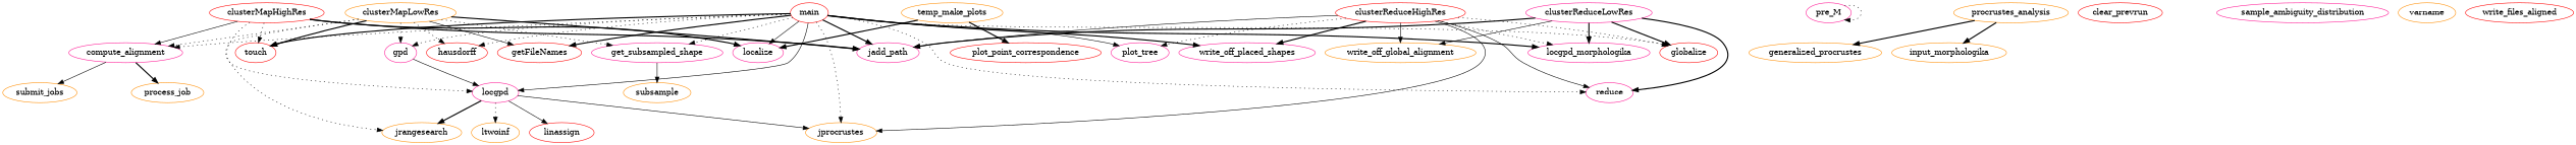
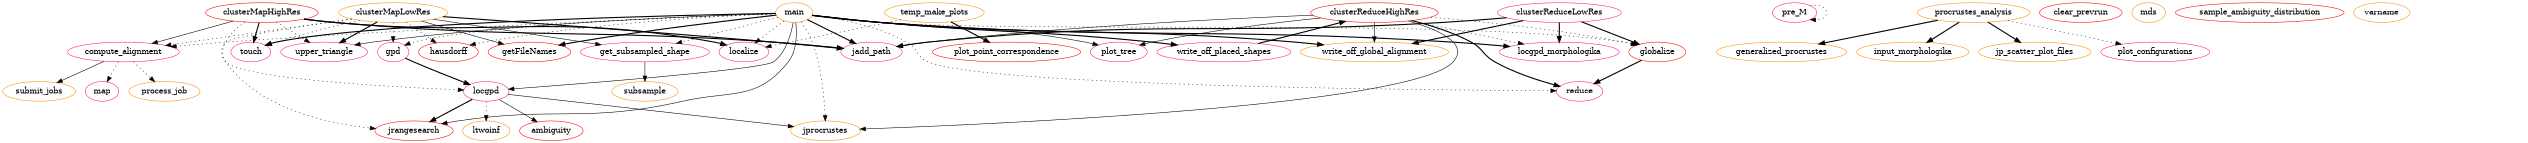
  digraph {
    node [color=deeppink]
    edge [style=bold]
    clusterMapHighRes [color=red]
    compute_alignment
    jadd_path
    localize
    locgpd
-   touch [color=red]
+   touch
+   upper_triangle
+   map
    process_job [color=darkorange]
    submit_jobs [color=darkorange]
-   jrangesearch [color=darkorange]
+   jrangesearch [color=red]
    jprocrustes [color=darkorange]
-   linassign [color=red]
+   linassign [color=red label=ambiguity]
    ltwoinf [color=darkorange]
    clusterMapLowRes [color=darkorange]
    getFileNames [color=red]
    get_subsampled_shape
    gpd
    hausdorff [color=red]
    subsample [color=darkorange]
    clusterReduceHighRes [color=red]
    globalize [color=red]
    plot_tree
    reduce
    n25 [label=locgpd_morphologika]
    write_off_global_alignment [color=darkorange]
    write_off_placed_shapes
    clusterReduceLowRes
-   main [color=red]
+   main [color=darkorange]
    pre_M
    procrustes_analysis [color=darkorange]
    generalized_procrustes [color=darkorange]
    input_morphologika [color=darkorange]
+   jp_scatter_plot_files [color=darkorange]
+   plot_configurations
    temp_make_plots [color=darkorange]
    plot_point_correspondence [color=red]
    clear_prevrun [color=red]
-   sample_ambiguity_distribution
+   mds [color=darkorange]
+   sample_ambiguity_distribution [color=red]
    varname [color=darkorange]
-   write_files_aligned [color=red]
    clusterMapHighRes -> compute_alignment [style=solid]
    clusterMapHighRes -> jadd_path
    clusterMapHighRes -> localize
    clusterMapHighRes -> locgpd [style=dotted]
-   clusterMapHighRes -> touch [style=dotted]
-   compute_alignment -> process_job
+   clusterMapHighRes -> touch
+   clusterMapHighRes -> upper_triangle [style=dotted]
+   compute_alignment -> map [style=dotted]
+   compute_alignment -> process_job [style=dotted]
    compute_alignment -> submit_jobs [style=solid]
    locgpd -> jrangesearch
    locgpd -> jprocrustes [style=solid]
    locgpd -> linassign [style=solid]
    locgpd -> ltwoinf [style=dotted]
    clusterMapLowRes -> compute_alignment [style=dotted]
    clusterMapLowRes -> jadd_path
-   clusterMapLowRes -> touch
+   clusterMapLowRes -> touch [style=dotted]
+   clusterMapLowRes -> upper_triangle
    clusterMapLowRes -> jrangesearch [style=dotted]
    clusterMapLowRes -> getFileNames [style=solid]
-   clusterMapLowRes -> get_subsampled_shape [style=dotted]
+   clusterMapLowRes -> get_subsampled_shape [style=solid]
    clusterMapLowRes -> gpd [style=dotted]
    clusterMapLowRes -> hausdorff [style=dotted]
    get_subsampled_shape -> subsample [style=solid]
-   gpd -> locgpd [style=solid]
+   gpd -> locgpd
    clusterReduceHighRes -> jadd_path [style=solid]
    clusterReduceHighRes -> jprocrustes [style=solid]
    clusterReduceHighRes -> globalize [style=dotted]
-   clusterReduceHighRes -> plot_tree [style=dotted]
-   clusterReduceHighRes -> reduce [style=solid]
+   clusterReduceHighRes -> plot_tree [style=solid]
+   clusterReduceHighRes -> reduce
    clusterReduceHighRes -> n25 [style=dotted]
    clusterReduceHighRes -> write_off_global_alignment [style=solid]
-   clusterReduceHighRes -> write_off_placed_shapes
+   write_off_placed_shapes -> clusterReduceHighRes
    clusterReduceLowRes -> jadd_path
    clusterReduceLowRes -> globalize
-   clusterReduceLowRes -> reduce
+   globalize -> reduce
    clusterReduceLowRes -> n25
-   clusterReduceLowRes -> write_off_global_alignment [style=solid]
+   clusterReduceLowRes -> write_off_global_alignment
    main -> compute_alignment [style=dotted]
    main -> jadd_path
-   main -> localize [style=solid]
+   main -> localize [style=dotted]
    main -> locgpd [style=solid]
    main -> touch
+   main -> upper_triangle [style=solid]
+   main -> jrangesearch [style=solid]
    main -> jprocrustes [style=dotted]
    main -> getFileNames
    main -> get_subsampled_shape [style=dotted]
    main -> gpd [style=dotted]
    main -> hausdorff [style=dotted]
    main -> globalize [style=dotted]
    main -> plot_tree [style=solid]
    main -> reduce [style=dotted]
    main -> n25
+   main -> write_off_global_alignment
    main -> write_off_placed_shapes
    pre_M -> pre_M [style=dotted]
    procrustes_analysis -> generalized_procrustes
    procrustes_analysis -> input_morphologika
-   temp_make_plots -> localize
+   procrustes_analysis -> jp_scatter_plot_files
+   procrustes_analysis -> plot_configurations [style=dotted]
+   temp_make_plots -> localize [style=dotted]
    temp_make_plots -> plot_point_correspondence
  }
